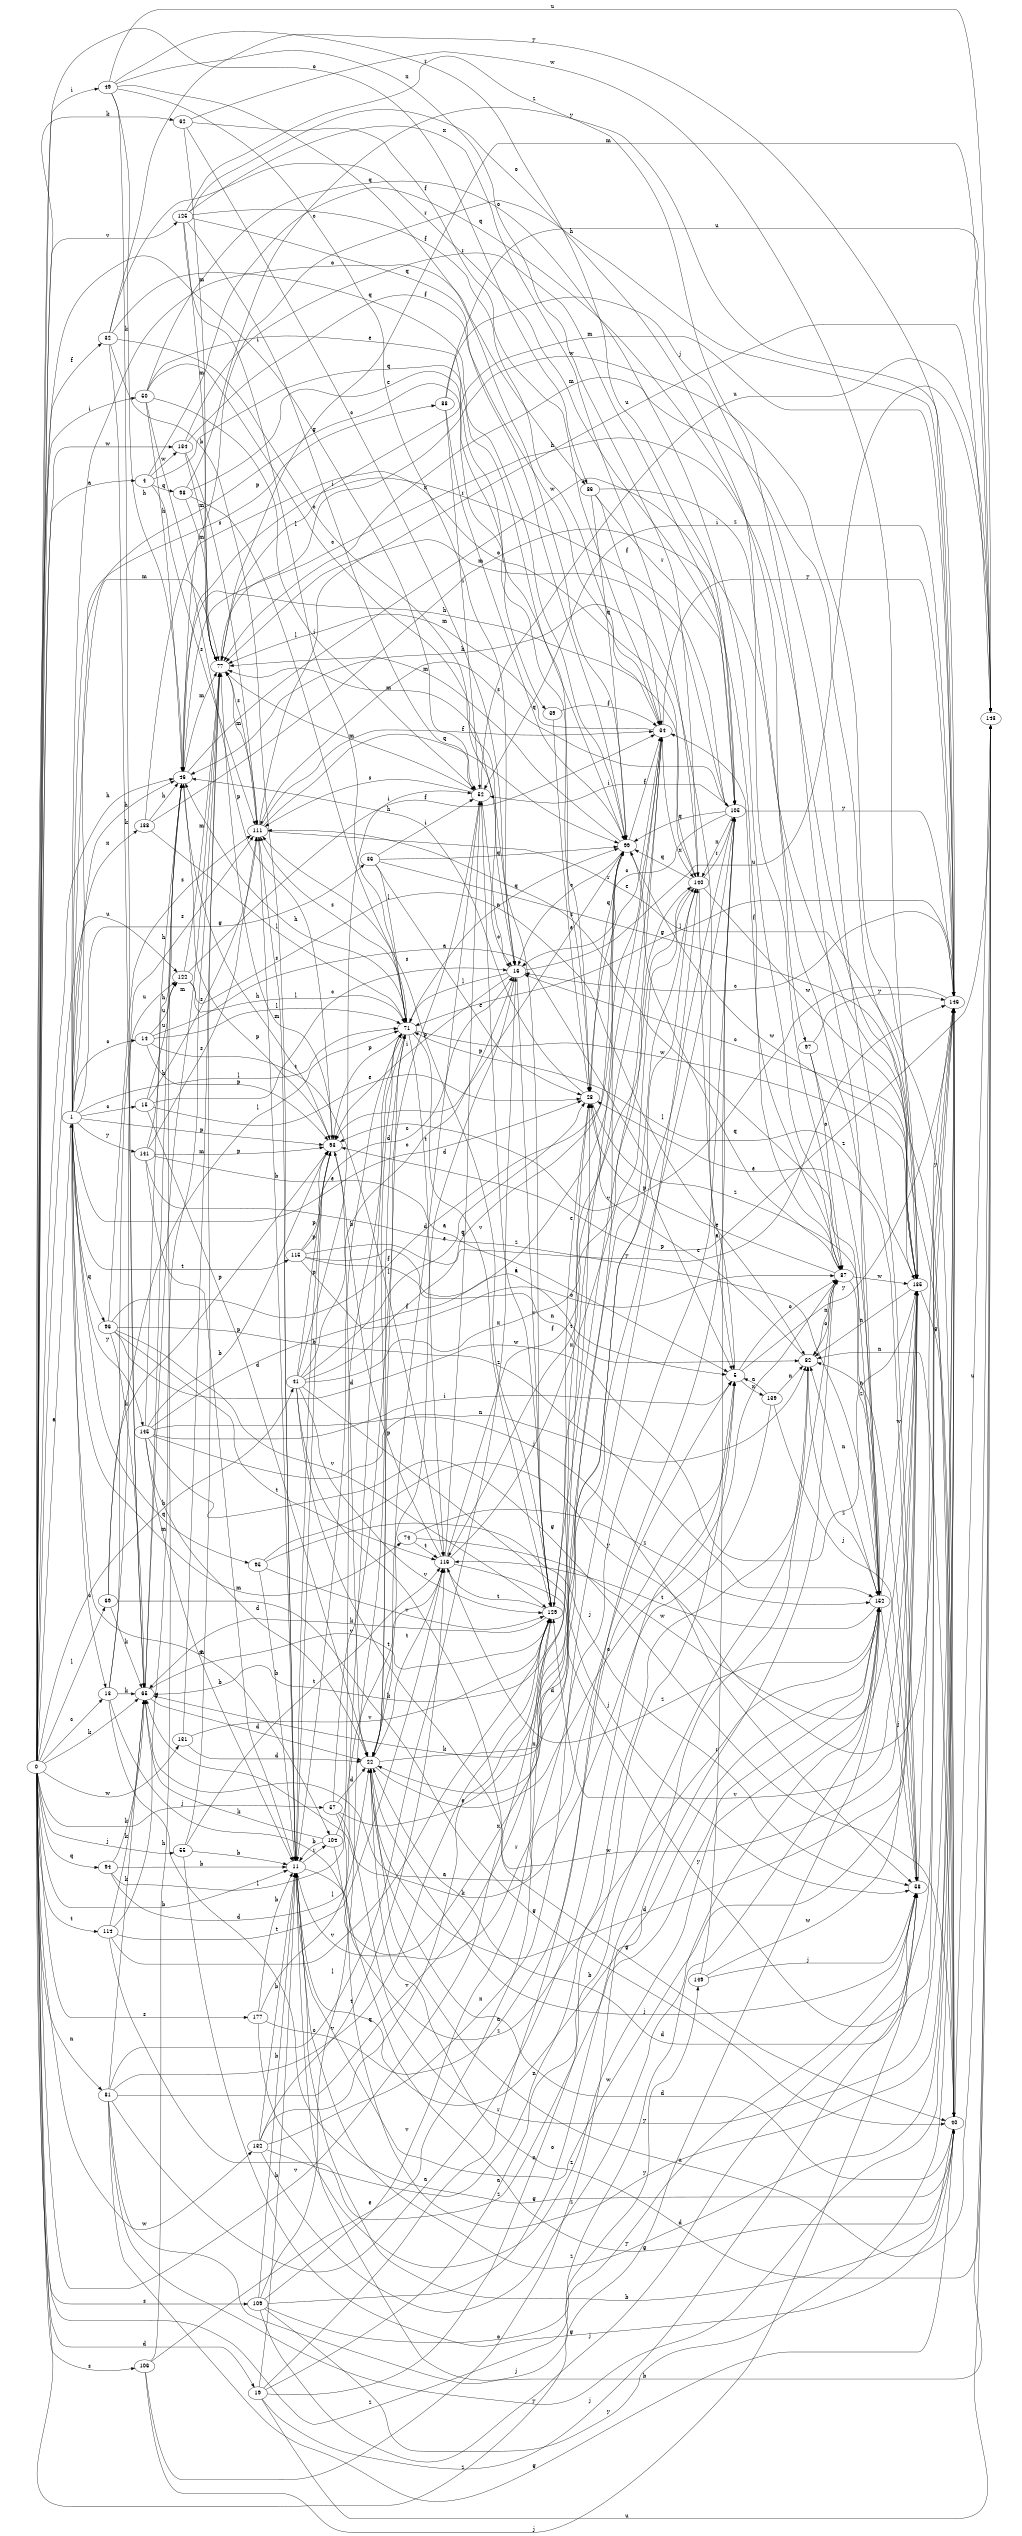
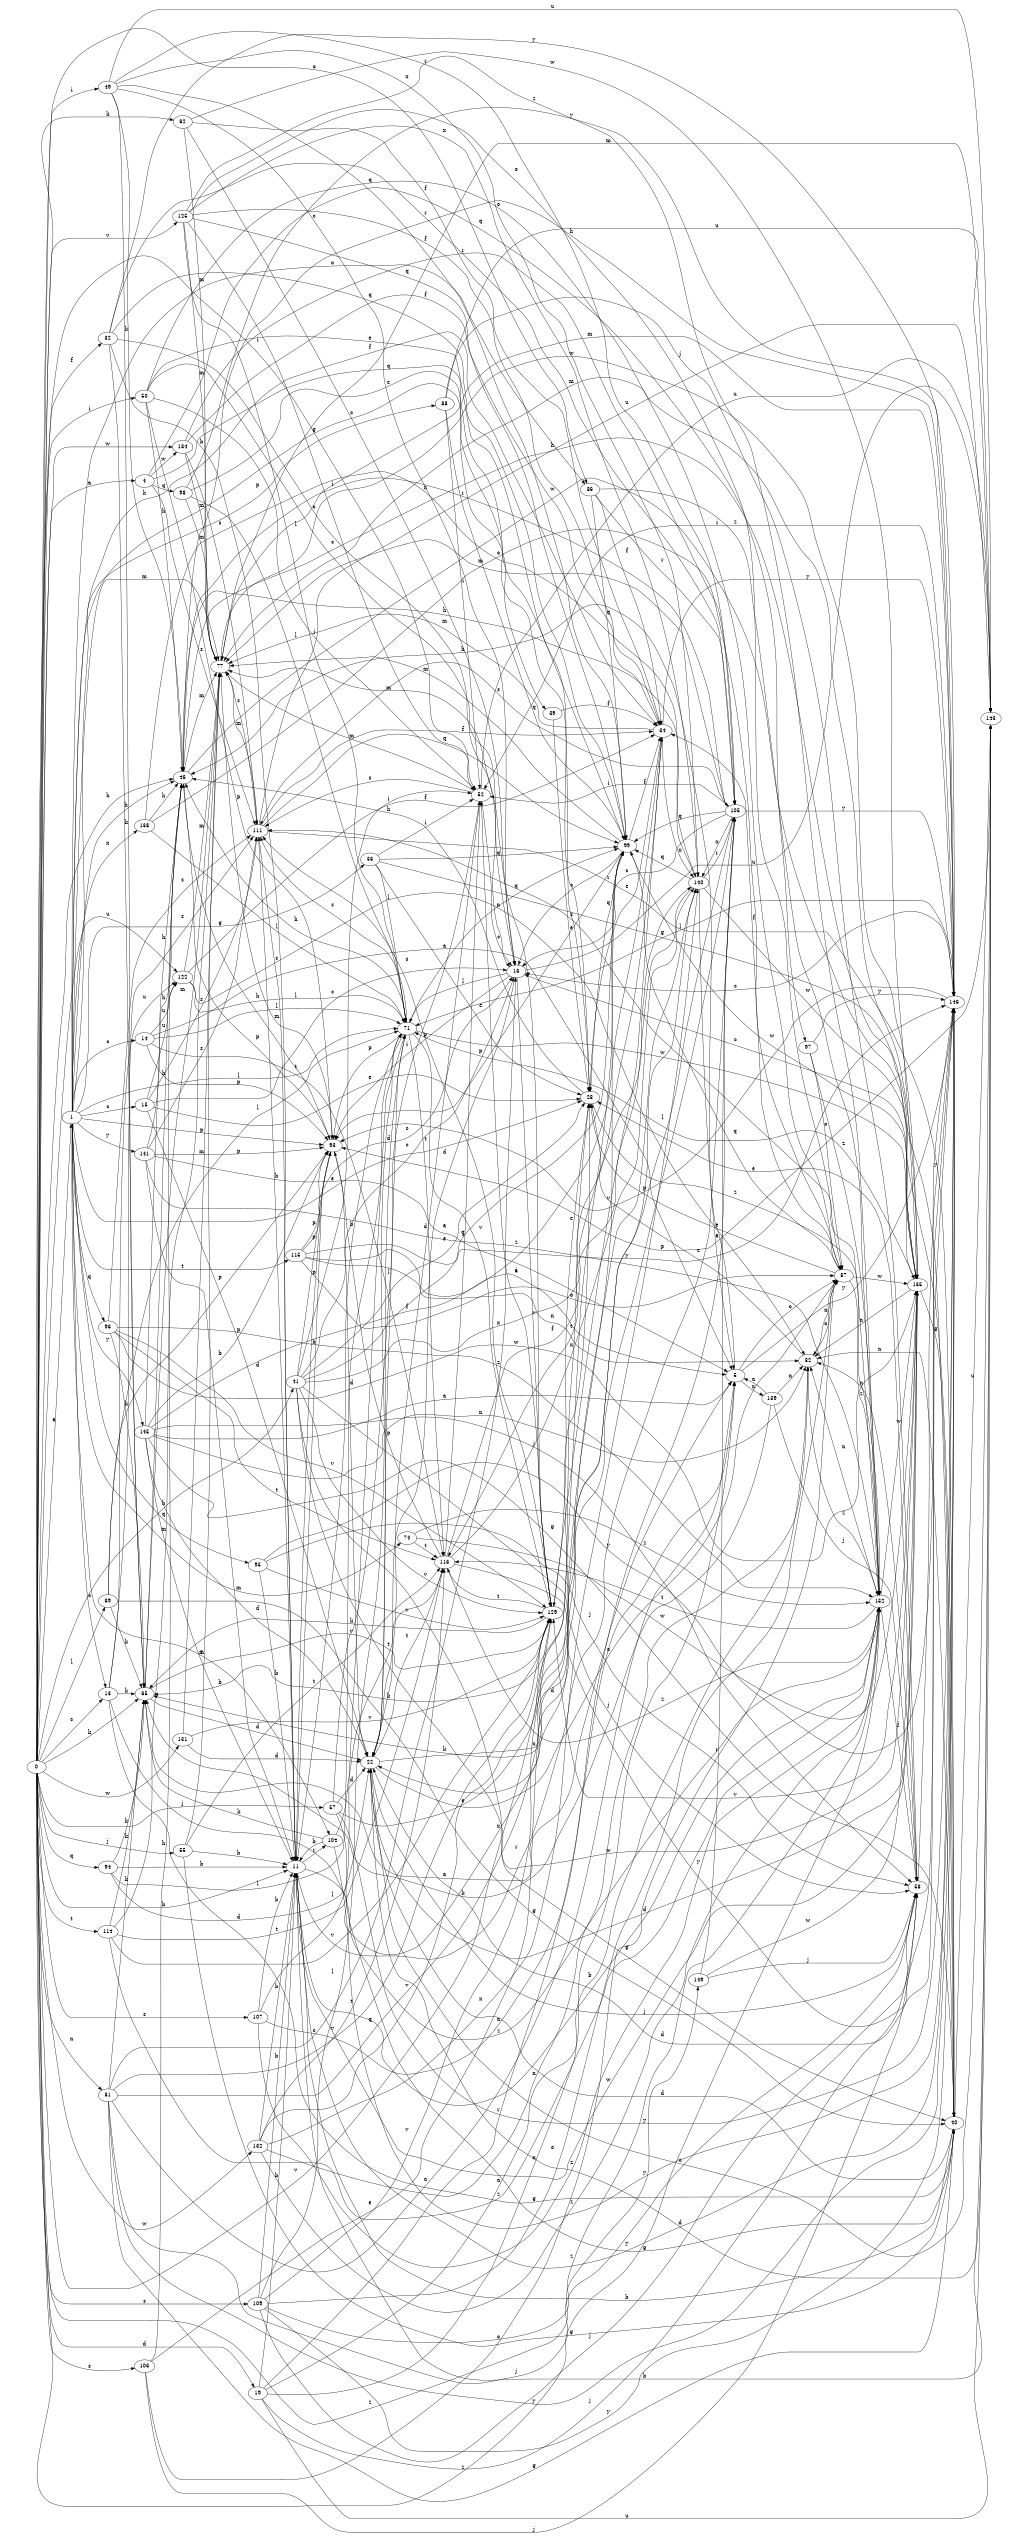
  strict digraph {
    rankdir=LR
    0
    1
    4
    11
    13
    19
    32
    41
    46
    49
    50
    52
    55
    57
    62
    65
    69
    81
    86
    94
    106
-   107 [label=177]
+   107
    109
    114
    122
    125
    129
    131
    132
    134
    149
    152
    14
    15
    28
    36
    39
    71
    74
    77
    88
    93
    95
    96
    104
    115
    138
    141
    145
    97
    98
    99
    111
    146
    105
    135
    140
    40
    5
    58
    n61 [label=143]
    82
    16
    87
    22
    116
    34
    139
    0 -> 1 [label=a]
    0 -> 4 [label=a]
    0 -> 11 [label=b]
    0 -> 13 [label=c]
    0 -> 19 [label=d]
    0 -> 32 [label=f]
    0 -> 41 [label=h]
    0 -> 46 [label=h]
    0 -> 49 [label=i]
    0 -> 50 [label=i]
    0 -> 52 [label=i]
    0 -> 55 [label=j]
    0 -> 57 [label=j]
    0 -> 62 [label=k]
    0 -> 65 [label=k]
    0 -> 69 [label=l]
    0 -> 81 [label=n]
    0 -> 86 [label=o]
    0 -> 94 [label=q]
    0 -> 106 [label=s]
    0 -> 107 [label=s]
    0 -> 109 [label=s]
    0 -> 114 [label=t]
    0 -> 122 [label=u]
    0 -> 125 [label=v]
    0 -> 129 [label=v]
    0 -> 131 [label=w]
    0 -> 132 [label=w]
    0 -> 134 [label=w]
    0 -> 149 [label=z]
    0 -> 152 [label=z]
    1 -> 13 [label=c]
    1 -> 46 [label=h]
    1 -> 86 [label=o]
    1 -> 14 [label=c]
    1 -> 15 [label=c]
    1 -> 28 [label=e]
    1 -> 36 [label=g]
    1 -> 39 [label=g]
    1 -> 71 [label=l]
    1 -> 74 [label=m]
    1 -> 77 [label=m]
    1 -> 88 [label=p]
    1 -> 93 [label=p]
    1 -> 95 [label=q]
    1 -> 96 [label=q]
    1 -> 104 [label=r]
    1 -> 115 [label=t]
    1 -> 138 [label=x]
    1 -> 141 [label=y]
    1 -> 145 [label=y]
    4 -> 134 [label=w]
    4 -> 97 [label=q]
    4 -> 98 [label=q]
    4 -> 99 [label=q]
    4 -> 111 [label=s]
    11 -> 93 [label=p]
    11 -> 104 [label=r]
    11 -> 111 [label=s]
    11 -> 146 [label=y]
    11 -> 105 [label=r]
    11 -> 135 [label=w]
    11 -> 140 [label=x]
    13 -> 65 [label=k]
    13 -> 122 [label=u]
    13 -> 152 [label=z]
    13 -> 111 [label=s]
    13 -> 40 [label=g]
    19 -> 11 [label=b]
    19 -> 105 [label=r]
    19 -> 5 [label=a]
    19 -> 58 [label=j]
    19 -> n61 [label=u]
    19 -> 82 [label=n]
    32 -> 11 [label=b]
    32 -> 65 [label=k]
    32 -> 99 [label=q]
    32 -> 146 [label=y]
    32 -> 105 [label=r]
    32 -> 16 [label=c]
    41 -> 52 [label=i]
    41 -> 129 [label=v]
    41 -> 28 [label=e]
    41 -> 93 [label=p]
    41 -> 99 [label=q]
    41 -> 135 [label=w]
    41 -> 140 [label=x]
    41 -> 40 [label=g]
    41 -> 58 [label=j]
    41 -> 16 [label=c]
    46 -> 77 [label=m]
    46 -> 93 [label=p]
    46 -> 105 [label=r]
    46 -> 135 [label=w]
    49 -> 46 [label=h]
    49 -> 65 [label=k]
    49 -> 99 [label=q]
    49 -> 105 [label=r]
    49 -> 140 [label=x]
    49 -> n61 [label=u]
    49 -> 16 [label=c]
    50 -> 46 [label=h]
    50 -> 52 [label=i]
    50 -> 28 [label=e]
    50 -> 93 [label=p]
    50 -> 16 [label=c]
    50 -> 87 [label=o]
    52 -> 77 [label=m]
    52 -> 111 [label=s]
    52 -> n61 [label=u]
    52 -> 16 [label=c]
    52 -> 22 [label=d]
    55 -> 11 [label=b]
    55 -> 77 [label=m]
    55 -> 40 [label=g]
    55 -> 116 [label=t]
    57 -> 52 [label=i]
    57 -> 28 [label=e]
    57 -> 146 [label=y]
    57 -> 40 [label=g]
    57 -> 22 [label=d]
    62 -> 77 [label=m]
    62 -> 135 [label=w]
    62 -> 16 [label=c]
    62 -> 34 [label=f]
    65 -> 46 [label=h]
    65 -> 129 [label=v]
    65 -> 77 [label=m]
    65 -> 5 [label=a]
    65 -> 22 [label=d]
    69 -> 65 [label=k]
    69 -> 71 [label=l]
    69 -> 93 [label=p]
    69 -> 40 [label=g]
    81 -> 65 [label=k]
    81 -> 129 [label=v]
    81 -> 99 [label=q]
    81 -> 146 [label=y]
    81 -> 40 [label=g]
    81 -> 5 [label=a]
    81 -> 58 [label=j]
    81 -> 16 [label=c]
    86 -> 152 [label=z]
    86 -> 99 [label=q]
    86 -> 105 [label=r]
    86 -> 34 [label=f]
    94 -> 11 [label=b]
    94 -> 65 [label=k]
    94 -> 71 [label=l]
    94 -> 22 [label=d]
    106 -> 46 [label=h]
    106 -> 28 [label=e]
    106 -> 58 [label=j]
    106 -> 87 [label=o]
    107 -> 11 [label=b]
    107 -> 152 [label=z]
    107 -> 71 [label=l]
    107 -> 5 [label=a]
    109 -> 11 [label=b]
    109 -> 129 [label=v]
    109 -> 152 [label=z]
    109 -> 71 [label=l]
    109 -> 146 [label=y]
    109 -> 58 [label=j]
    109 -> 87 [label=o]
    114 -> 65 [label=k]
    114 -> 129 [label=v]
    114 -> 152 [label=z]
    114 -> 77 [label=m]
    114 -> 116 [label=t]
    122 -> 71 [label=l]
    122 -> 77 [label=m]
    122 -> 82 [label=n]
    122 -> 34 [label=f]
    125 -> 52 [label=i]
    125 -> 152 [label=z]
    125 -> 71 [label=l]
    125 -> 77 [label=m]
    125 -> 99 [label=q]
    125 -> 140 [label=x]
    125 -> 87 [label=o]
    125 -> 34 [label=f]
    129 -> 52 [label=i]
    129 -> 65 [label=k]
    129 -> 28 [label=e]
    129 -> 77 [label=m]
    129 -> 111 [label=s]
    129 -> 116 [label=t]
    131 -> 129 [label=v]
    131 -> 77 [label=m]
    131 -> 22 [label=d]
    132 -> 11 [label=b]
    132 -> 129 [label=v]
    132 -> 152 [label=z]
    132 -> 140 [label=x]
    132 -> 82 [label=n]
    132 -> 116 [label=t]
    134 -> 77 [label=m]
    134 -> 111 [label=s]
    134 -> 105 [label=r]
    134 -> 34 [label=f]
    149 -> 105 [label=r]
    149 -> 135 [label=w]
    149 -> 58 [label=j]
    152 -> 11 [label=b]
    152 -> 111 [label=s]
    152 -> 135 [label=w]
    152 -> 58 [label=j]
    152 -> 82 [label=n]
    152 -> 116 [label=t]
    14 -> 122 [label=u]
    14 -> 71 [label=l]
    14 -> 93 [label=p]
    14 -> 5 [label=a]
    14 -> 116 [label=t]
    15 -> 122 [label=u]
    15 -> 28 [label=e]
    15 -> 111 [label=s]
    15 -> 16 [label=c]
    15 -> 22 [label=d]
    28 -> 46 [label=h]
    28 -> 152 [label=z]
    28 -> 99 [label=q]
    36 -> 52 [label=i]
    36 -> 28 [label=e]
    36 -> 71 [label=l]
    36 -> 99 [label=q]
    36 -> 40 [label=g]
    39 -> 28 [label=e]
    39 -> 34 [label=f]
    71 -> 11 [label=b]
    71 -> 46 [label=h]
    71 -> 129 [label=v]
    71 -> 93 [label=p]
    71 -> 99 [label=q]
    71 -> 111 [label=s]
    71 -> 135 [label=w]
    71 -> 22 [label=d]
    71 -> 116 [label=t]
    74 -> 152 [label=z]
    74 -> 135 [label=w]
    74 -> 116 [label=t]
    77 -> 111 [label=s]
    77 -> 135 [label=w]
    88 -> 52 [label=i]
    88 -> 99 [label=q]
    88 -> 58 [label=j]
    88 -> n61 [label=u]
    93 -> 11 [label=b]
    93 -> 46 [label=h]
    93 -> 77 [label=m]
    93 -> 22 [label=d]
    95 -> 11 [label=b]
    95 -> 129 [label=v]
    95 -> 146 [label=y]
    95 -> 58 [label=j]
    96 -> 65 [label=k]
    96 -> 129 [label=v]
    96 -> 152 [label=z]
    96 -> 111 [label=s]
    96 -> 135 [label=w]
    96 -> 116 [label=t]
-   96 -> 34 [label=f]
+   1 -> 34 [label=f]
    104 -> 11 [label=b]
    104 -> 65 [label=k]
    104 -> 146 [label=y]
    104 -> 116 [label=t]
    115 -> 93 [label=p]
    115 -> 146 [label=y]
    115 -> 5 [label=a]
    115 -> 82 [label=n]
    115 -> 16 [label=c]
    115 -> 87 [label=o]
    138 -> 46 [label=h]
    138 -> 71 [label=l]
    138 -> 140 [label=x]
    138 -> 87 [label=o]
    141 -> 11 [label=b]
    141 -> 46 [label=h]
    141 -> 152 [label=z]
    141 -> 93 [label=p]
    141 -> 111 [label=s]
    141 -> 5 [label=a]
    145 -> 11 [label=b]
    145 -> 46 [label=h]
    145 -> 93 [label=p]
    145 -> 40 [label=g]
-   145 -> 5 [label=i]
+   145 -> 5 [label=a]
    145 -> 58 [label=j]
    145 -> 82 [label=n]
    145 -> 22 [label=d]
    145 -> 34 [label=f]
    97 -> 152 [label=z]
    97 -> 146 [label=y]
    97 -> 87 [label=o]
    98 -> 28 [label=e]
    98 -> 71 [label=l]
    98 -> 77 [label=m]
    98 -> 146 [label=y]
    99 -> 65 [label=k]
    99 -> 77 [label=m]
    99 -> 93 [label=p]
    99 -> 135 [label=w]
    99 -> 16 [label=c]
    99 -> 34 [label=f]
    111 -> 11 [label=b]
    111 -> 77 [label=m]
    111 -> 99 [label=q]
    111 -> 40 [label=r]
    111 -> n61 [label=u]
    111 -> 34 [label=f]
    146 -> 46 [label=h]
    146 -> 52 [label=i]
    146 -> 71 [label=l]
    146 -> 77 [label=m]
    146 -> 93 [label=p]
    146 -> 16 [label=c]
    146 -> 22 [label=d]
    105 -> 52 [label=i]
    105 -> 65 [label=k]
    105 -> 77 [label=m]
    105 -> 99 [label=q]
    105 -> 111 [label=s]
    105 -> 146 [label=y]
    105 -> 140 [label=x]
    105 -> 16 [label=c]
    105 -> 22 [label=d]
    135 -> 46 [label=h]
    135 -> 129 [label=v]
    135 -> 71 [label=l]
    135 -> 77 [label=m]
    135 -> 40 [label=g]
    135 -> 82 [label=n]
    135 -> 22 [label=d]
    140 -> 46 [label=h]
    140 -> 99 [label=q]
    140 -> 105 [label=r]
    140 -> 135 [label=w]
    140 -> 5 [label=a]
    140 -> 116 [label=t]
    40 -> 11 [label=b]
    40 -> n61 [label=u]
    40 -> 82 [label=n]
    40 -> 16 [label=c]
    40 -> 22 [label=d]
    5 -> 46 [label=h]
    5 -> 146 [label=y]
    5 -> 87 [label=o]
    5 -> 139 [label=x]
    58 -> 28 [label=e]
    58 -> 146 [label=y]
    58 -> 82 [label=n]
    n61 -> 11 [label=b]
    n61 -> 77 [label=m]
    n61 -> 93 [label=p]
    n61 -> 22 [label=d]
    82 -> 152 [label=z]
    82 -> 28 [label=e]
    82 -> 87 [label=o]
    16 -> 129 [label=v]
    16 -> 71 [label=l]
    16 -> 93 [label=p]
    16 -> n61 [label=u]
    16 -> 22 [label=d]
    87 -> 152 [label=z]
    87 -> 28 [label=e]
    87 -> 99 [label=q]
    87 -> 135 [label=w]
    87 -> 82 [label=n]
    87 -> 34 [label=f]
    22 -> 71 [label=l]
    22 -> 140 [label=x]
    22 -> 58 [label=j]
    22 -> n61 [label=u]
    22 -> 87 [label=o]
    22 -> 116 [label=t]
    116 -> 52 [label=i]
    116 -> 152 [label=z]
    116 -> 93 [label=p]
    116 -> 146 [label=y]
    116 -> 140 [label=x]
    116 -> 34 [label=f]
    34 -> 129 [label=v]
    34 -> 28 [label=e]
    34 -> 77 [label=m]
    34 -> 146 [label=y]
    34 -> 140 [label=x]
    139 -> 65 [label=k]
    139 -> 5 [label=a]
    139 -> 58 [label=j]
    139 -> 82 [label=n]
  }
